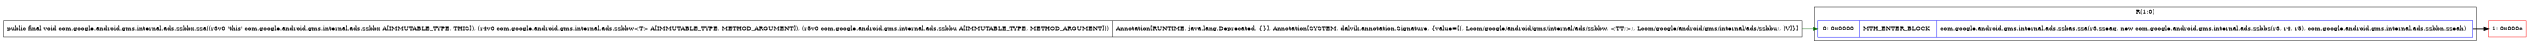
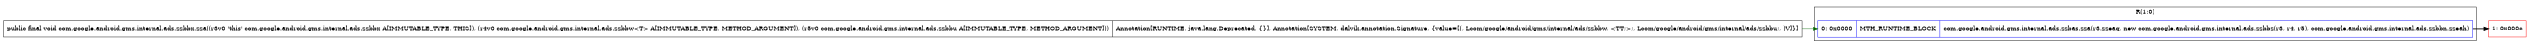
  digraph {
    rankdir=LR
    node [shape=record]
-   n1 [color=blue label="{0\:\ 0x0000|MTH_ENTER_BLOCK\l|com.google.android.gms.internal.ads.zzbas.zza(r3.zzeaq, new com.google.android.gms.internal.ads.zzbbz(r3, r4, r5), com.google.android.gms.internal.ads.zzbbn.zzeah)\l}"]
+   n1 [color=blue label="{0\:\ 0x0000|MTH_RUNTIME_BLOCK\l|com.google.android.gms.internal.ads.zzbas.zza(r3.zzeaq, new com.google.android.gms.internal.ads.zzbbz(r3, r4, r5), com.google.android.gms.internal.ads.zzbbn.zzeah)\l}"]
    n2 [color=red label="{1\:\ 0x000c}"]
    n3 [label="{public final void com.google.android.gms.internal.ads.zzbbx.zza((r3v0 'this' com.google.android.gms.internal.ads.zzbbx A[IMMUTABLE_TYPE, THIS]), (r4v0 com.google.android.gms.internal.ads.zzbbw\<T\> A[IMMUTABLE_TYPE, METHOD_ARGUMENT]), (r5v0 com.google.android.gms.internal.ads.zzbbu A[IMMUTABLE_TYPE, METHOD_ARGUMENT]))  | Annotation[RUNTIME, java.lang.Deprecated, \{\}], Annotation[SYSTEM, dalvik.annotation.Signature, \{value=[(, Lcom\/google\/android\/gms\/internal\/ads\/zzbbw, \<TT;\>;, Lcom\/google\/android\/gms\/internal\/ads\/zzbbu;, )V]\}]\l}"]
    subgraph cluster_1 {
      label="R(1:0)"
      n1
    }
    n1 -> n2 [color=black style=bold]
    n3 -> n1 [color=darkgreen style=solid]
  }
